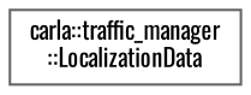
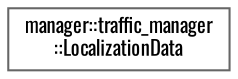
  digraph {
    rankdir=LR
    fontname=Oswald
-   n1 [color=grey40 fillcolor=white fontname=Oswald fontsize=10 height=0.2 label="carla::traffic_manager\l::LocalizationData" shape=box style=filled width=0.4]
+   n1 [color=grey40 fillcolor=white fontname=Oswald fontsize=10 height=0.2 label="manager::traffic_manager\l::LocalizationData" shape=box style=filled width=0.4]
  }
